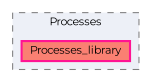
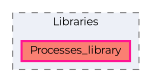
  digraph {
    compound=true
    fontname=Montserrat
    n1 [color=deeppink fillcolor=salmon fontname=Montserrat fontsize=10 height=0.2 label=Processes_library shape=box style="filled,bold" width=0.4]
    subgraph cluster_1 {
      bgcolor="#edf0f7"
      fontsize=10
-     label=Processes
+     label=Libraries
      pencolor=grey50
      style="filled,dashed"
      n1
    }
  }
